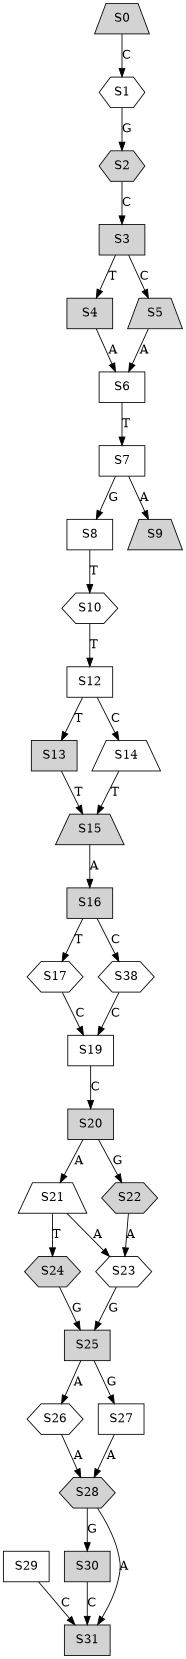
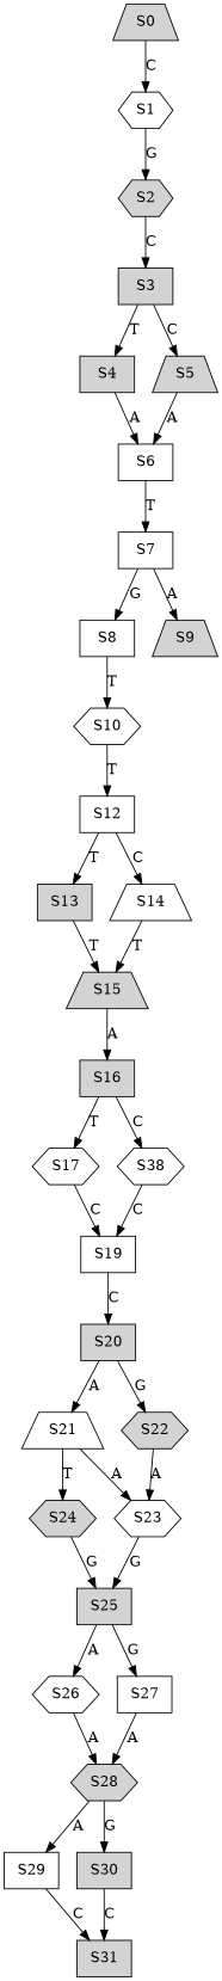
  strict digraph {
    node [fillcolor=lightgrey shape=box style=filled]
    S0 [shape=trapezium]
    S1 [fillcolor=white shape=hexagon]
    S2 [shape=hexagon]
    S3
    S4
    S5 [shape=trapezium]
    S6 [fillcolor=white]
    S7 [fillcolor=white]
    S8 [fillcolor=white]
    S9 [shape=trapezium]
    S10 [fillcolor=white shape=hexagon]
    S12 [fillcolor=white]
    S13
    S14 [fillcolor=white shape=trapezium]
    S15 [shape=trapezium]
    S16
    S17 [fillcolor=white shape=hexagon]
    n18 [fillcolor=white label=S38 shape=hexagon]
    S19 [fillcolor=white]
    S20
    S21 [fillcolor=white shape=trapezium]
    S22 [shape=hexagon]
    S23 [fillcolor=white shape=hexagon]
    S24 [shape=hexagon]
    S25
    S26 [fillcolor=white shape=hexagon]
    S27 [fillcolor=white]
    S28 [shape=hexagon]
    S29 [fillcolor=white]
    S30
    S31
    S0 -> S1 [label=C]
    S1 -> S2 [label=G]
    S2 -> S3 [label=C]
    S3 -> S4 [label=T]
    S3 -> S5 [label=C]
    S4 -> S6 [label=A]
    S5 -> S6 [label=A]
    S6 -> S7 [label=T]
    S7 -> S8 [label=G]
    S7 -> S9 [label=A]
    S8 -> S10 [label=T]
    S10 -> S12 [label=T]
    S12 -> S13 [label=T]
    S12 -> S14 [label=C]
    S13 -> S15 [label=T]
    S14 -> S15 [label=T]
    S15 -> S16 [label=A]
    S16 -> S17 [label=T]
    S16 -> n18 [label=C]
    S17 -> S19 [label=C]
    n18 -> S19 [label=C]
    S19 -> S20 [label=C]
    S20 -> S21 [label=A]
    S20 -> S22 [label=G]
    S21 -> S23 [label=A]
    S21 -> S24 [label=T]
    S22 -> S23 [label=A]
    S23 -> S25 [label=G]
    S24 -> S25 [label=G]
    S25 -> S26 [label=A]
    S25 -> S27 [label=G]
    S26 -> S28 [label=A]
    S27 -> S28 [label=A]
-   S28 -> S31 [label=A]
+   S28 -> S29 [label=A]
    S28 -> S30 [label=G]
    S29 -> S31 [label=C]
    S30 -> S31 [label=C]
  }
